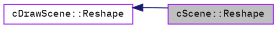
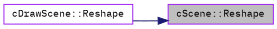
  digraph {
    rankdir=RL
    fontname="IBM Plex Mono"
    node [color=purple fontname="IBM Plex Mono" fontsize=10 shape=record style=filled]
    n1 [fillcolor=grey75 fontcolor=black height=0.2 label="cScene::Reshape" width=0.4]
    n2 [fillcolor=white height=0.2 label="cDrawScene::Reshape" width=0.4]
-   n2 -> n1 [color=midnightblue dir=back fontname="IBM Plex Mono" fontsize=10 labelfontname=Helvetica labelfontsize=10 style=solid]
+   n1 -> n2 [color=midnightblue dir=back fontname="IBM Plex Mono" fontsize=10 labelfontname=Helvetica labelfontsize=10 style=solid]
  }
